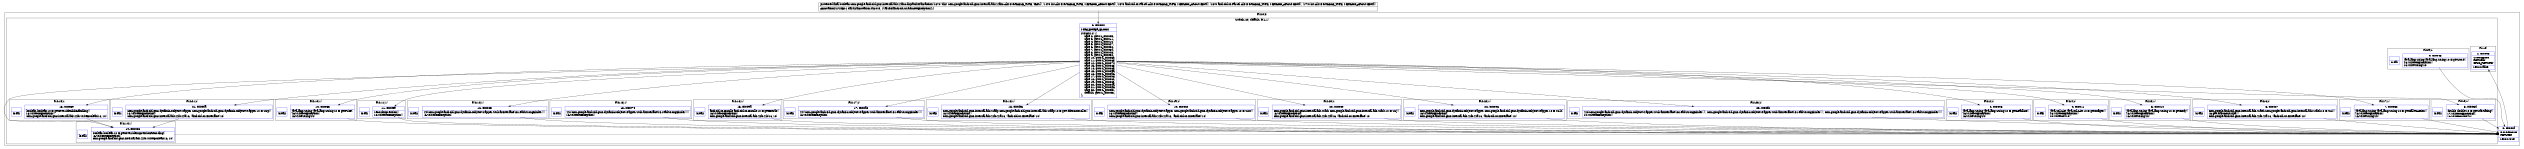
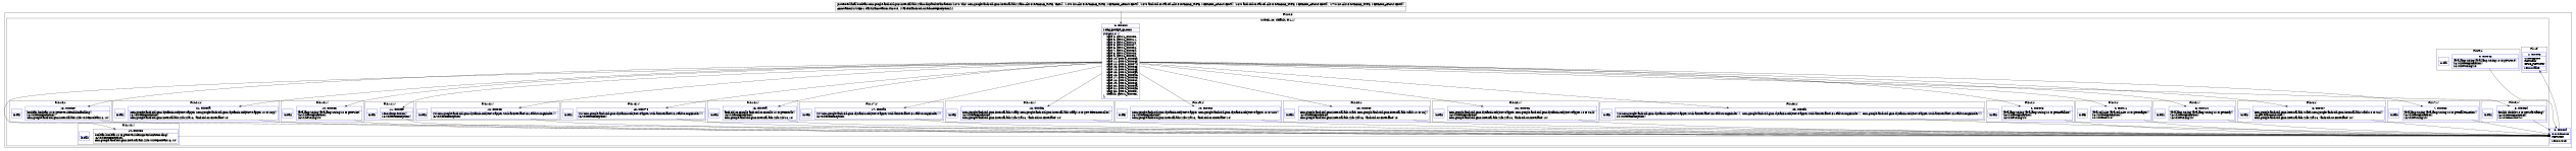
  digraph {
    node [color=blue shape=record]
    n1 [label="{2\:\ 0x0005|java.lang.String java.lang.String r0 = getHeadline()\lr6.writeNoException()\lr6.writeString(r0)\l}"]
    n2 [label="{|break\l}"]
    n3 [label="{4\:\ 0x0011|java.util.List java.util.List r0 = getImages()\lr6.writeNoException()\lr6.writeList(r0)\l}"]
    n4 [label="{|break\l}"]
    n5 [label="{5\:\ 0x001c|java.lang.String java.lang.String r0 = getBody()\lr6.writeNoException()\lr6.writeString(r0)\l}"]
    n6 [label="{|break\l}"]
    n7 [label="{6\:\ 0x0027|com.google.android.gms.internal.ads.zzaeh com.google.android.gms.internal.ads.zzaeh r0 = zzri()\lr6.getVideoController()\lcom.google.android.gms.internal.ads.zzfo.zza(r6, (android.os.IInterface) r0)\l}"]
    n8 [label="{|break\l}"]
    n9 [label="{7\:\ 0x0032|java.lang.String java.lang.String r0 = getCallToAction()\lr6.writeNoException()\lr6.writeString(r0)\l}"]
    n10 [label="{|break\l}"]
-   n11 [label="{8\:\ 0x003d|double double r0 = getStarRating()\lr7.writeNoException()\lr6.writeDouble(r0)\l}"]
+   n11 [label="{8\:\ 0x003d|double double r0 = getStarRating()\lr6.writeNoException()\lr6.writeDouble(r0)\l}"]
    n12 [label="{|break\l}"]
    n13 [label="{9\:\ 0x0048|java.lang.String java.lang.String r0 = getStore()\lr6.writeNoException()\lr6.writeString(r0)\l}"]
    n14 [label="{|break\l}"]
    n15 [label="{10\:\ 0x0053|java.lang.String java.lang.String r0 = getPrice()\lr6.writeNoException()\lr6.writeString(r0)\l}"]
    n16 [label="{|break\l}"]
    n17 [label="{11\:\ 0x005e|recordImpression()\lr6.writeNoException()\l}"]
    n18 [label="{|break\l}"]
    n19 [label="{12\:\ 0x0065|zzt(com.google.android.gms.dynamic.IObjectWrapper.Stub.asInterface(r5.readStrongBinder()))\lr6.writeNoException()\l}"]
    n20 [label="{|break\l}"]
    n21 [label="{13\:\ 0x0074|zzu(com.google.android.gms.dynamic.IObjectWrapper.Stub.asInterface(r5.readStrongBinder()))\lr6.writeNoException()\l}"]
    n22 [label="{|break\l}"]
    n23 [label="{14\:\ 0x0083|boolean boolean r0 = getOverrideImpressionRecording()\lr6.writeNoException()\lcom.google.android.gms.internal.ads.zzfo.writeBoolean(r6, r0)\l}"]
    n24 [label="{|break\l}"]
    n25 [label="{15\:\ 0x008e|boolean boolean r0 = getOverrideClickHandling()\lr6.writeNoException()\lcom.google.android.gms.internal.ads.zzfo.writeBoolean(r6, r0)\l}"]
    n26 [label="{|break\l}"]
    n27 [label="{16\:\ 0x009a|android.os.Bundle android.os.Bundle r0 = getExtras()\lr6.writeNoException()\lcom.google.android.gms.internal.ads.zzfo.zzb(r6, r0)\l}"]
    n28 [label="{|break\l}"]
    n29 [label="{17\:\ 0x00a6|zzv(com.google.android.gms.dynamic.IObjectWrapper.Stub.asInterface(r5.readStrongBinder()))\lr6.writeNoException()\l}"]
    n30 [label="{|break\l}"]
    n31 [label="{18\:\ 0x00b6|com.google.android.gms.internal.ads.zzaap com.google.android.gms.internal.ads.zzaap r0 = getVideoController()\lr6.writeNoException()\lcom.google.android.gms.internal.ads.zzfo.zza(r6, (android.os.IInterface) r0)\l}"]
    n32 [label="{|break\l}"]
    n33 [label="{19\:\ 0x00c2|com.google.android.gms.dynamic.IObjectWrapper com.google.android.gms.dynamic.IObjectWrapper r0 = zzso()\lr6.writeNoException()\lcom.google.android.gms.internal.ads.zzfo.zza(r6, (android.os.IInterface) r0)\l}"]
    n34 [label="{|break\l}"]
    n35 [label="{20\:\ 0x00ce|com.google.android.gms.internal.ads.zzadz com.google.android.gms.internal.ads.zzadz r0 = zzrj()\lr6.writeNoException()\lcom.google.android.gms.internal.ads.zzfo.zza(r6, (android.os.IInterface) r0)\l}"]
    n36 [label="{|break\l}"]
    n37 [label="{21\:\ 0x00da|com.google.android.gms.dynamic.IObjectWrapper com.google.android.gms.dynamic.IObjectWrapper r0 = zzsp()\lr6.writeNoException()\lcom.google.android.gms.internal.ads.zzfo.zza(r6, (android.os.IInterface) r0)\l}"]
    n38 [label="{|break\l}"]
    n39 [label="{22\:\ 0x00e6|com.google.android.gms.dynamic.IObjectWrapper com.google.android.gms.dynamic.IObjectWrapper r0 = zzrk()\lr6.writeNoException()\lcom.google.android.gms.internal.ads.zzfo.zza(r6, (android.os.IInterface) r0)\l}"]
    n40 [label="{|break\l}"]
    n41 [label="{23\:\ 0x00f2|zzc(com.google.android.gms.dynamic.IObjectWrapper.Stub.asInterface(r5.readStrongBinder()), com.google.android.gms.dynamic.IObjectWrapper.Stub.asInterface(r5.readStrongBinder()), com.google.android.gms.dynamic.IObjectWrapper.Stub.asInterface(r5.readStrongBinder()))\lr0.writeNoException()\l}"]
    n42 [label="{|break\l}"]
    n43 [label="{1\:\ 0x0003|SYNTHETIC\lRETURN\lORIG_RETURN\l|return false\l}"]
    n44 [label="{0\:\ 0x0000|MTH_ENTER_BLOCK\l|switch(r4) \{\l    case 2: goto L_0x0005;\l    case 3: goto L_0x0011;\l    case 4: goto L_0x001c;\l    case 5: goto L_0x0027;\l    case 6: goto L_0x0032;\l    case 7: goto L_0x003d;\l    case 8: goto L_0x0048;\l    case 9: goto L_0x0052;\l    case 10: goto L_0x005e;\l    case 11: goto L_0x0065;\l    case 12: goto L_0x0074;\l    case 13: goto L_0x0083;\l    case 14: goto L_0x008e;\l    case 15: goto L_0x009a;\l    case 16: goto L_0x00a6;\l    case 17: goto L_0x00b6;\l    case 18: goto L_0x00c2;\l    case 19: goto L_0x00ce;\l    case 20: goto L_0x00da;\l    case 21: goto L_0x00e6;\l    case 22: goto L_0x00f2;\l    default: goto L_0x0003;\l\}\l}"]
    n45 [label="{3\:\ 0x000f|IMMUTABLE\lRETURN\l|return true\l}"]
    n46 [label="{protected final boolean com.google.android.gms.internal.ads.zzanc.dispatchTransaction((r3v0 'this' com.google.android.gms.internal.ads.zzanc A[IMMUTABLE_TYPE, THIS]), (r4v0 int A[IMMUTABLE_TYPE, METHOD_ARGUMENT]), (r5v0 android.os.Parcel A[IMMUTABLE_TYPE, METHOD_ARGUMENT]), (r6v0 android.os.Parcel A[IMMUTABLE_TYPE, METHOD_ARGUMENT]), (r7v0 int A[IMMUTABLE_TYPE, METHOD_ARGUMENT]))  | Annotation[SYSTEM, dalvik.annotation.Throws, \{value=[android.os.RemoteException]\}]\l}" color=""]
    subgraph cluster_1 {
      label="R(2:0|3)"
      n45
      subgraph cluster_2 {
        label="Switch: 20, default: R(1:1)"
        n44
        subgraph cluster_3 {
          label="R(2:2|1)"
          n1
          n2
        }
        subgraph cluster_4 {
          label="R(2:4|1)"
          n3
          n4
        }
        subgraph cluster_5 {
          label="R(2:5|1)"
          n5
          n6
        }
        subgraph cluster_6 {
          label="R(2:6|1)"
          n7
          n8
        }
        subgraph cluster_7 {
          label="R(2:7|1)"
          n9
          n10
        }
        subgraph cluster_8 {
          label="R(2:8|1)"
          n11
          n12
        }
        subgraph cluster_9 {
          label="R(2:9|1)"
          n13
          n14
        }
        subgraph cluster_10 {
          label="R(2:10|1)"
          n15
          n16
        }
        subgraph cluster_11 {
          label="R(2:11|1)"
          n17
          n18
        }
        subgraph cluster_12 {
          label="R(2:12|1)"
          n19
          n20
        }
        subgraph cluster_13 {
          label="R(2:13|1)"
          n21
          n22
        }
        subgraph cluster_14 {
          label="R(2:14|1)"
          n23
          n24
        }
        subgraph cluster_15 {
          label="R(2:15|1)"
          n25
          n26
        }
        subgraph cluster_16 {
          label="R(2:16|1)"
          n27
          n28
        }
        subgraph cluster_17 {
          label="R(2:17|1)"
          n29
          n30
        }
        subgraph cluster_18 {
          label="R(2:18|1)"
          n31
          n32
        }
        subgraph cluster_19 {
          label="R(2:19|1)"
          n33
          n34
        }
        subgraph cluster_20 {
          label="R(2:20|1)"
          n35
          n36
        }
        subgraph cluster_21 {
          label="R(2:21|1)"
          n37
          n38
        }
        subgraph cluster_22 {
          label="R(2:22|1)"
          n39
          n40
        }
        subgraph cluster_23 {
          label="R(2:23|1)"
          n41
          n42
        }
        subgraph cluster_24 {
          label="R(1:0)"
          n43
        }
      }
    }
    n1 -> n45
    n3 -> n45
    n5 -> n45
    n7 -> n45
    n9 -> n45
    n11 -> n45
    n13 -> n45
    n15 -> n45
    n17 -> n45
    n19 -> n45
    n21 -> n45
    n23 -> n45
-   n25 -> n23
+   n25 -> n45
    n27 -> n45
    n29 -> n45
    n31 -> n45
    n33 -> n45
    n35 -> n45
-   n37 -> n23
+   n37 -> n45
    n39 -> n45
    n41 -> n45
    n44 -> n1
    n44 -> n3
    n44 -> n5
    n44 -> n7
    n44 -> n9
    n44 -> n11
    n44 -> n15
    n44 -> n17
    n44 -> n19
+   n44 -> n21
    n44 -> n23
    n44 -> n25
    n44 -> n27
    n44 -> n29
    n44 -> n31
    n44 -> n33
    n44 -> n35
    n44 -> n37
    n44 -> n39
    n44 -> n41
    n45 -> n43
    n46 -> n44
  }
